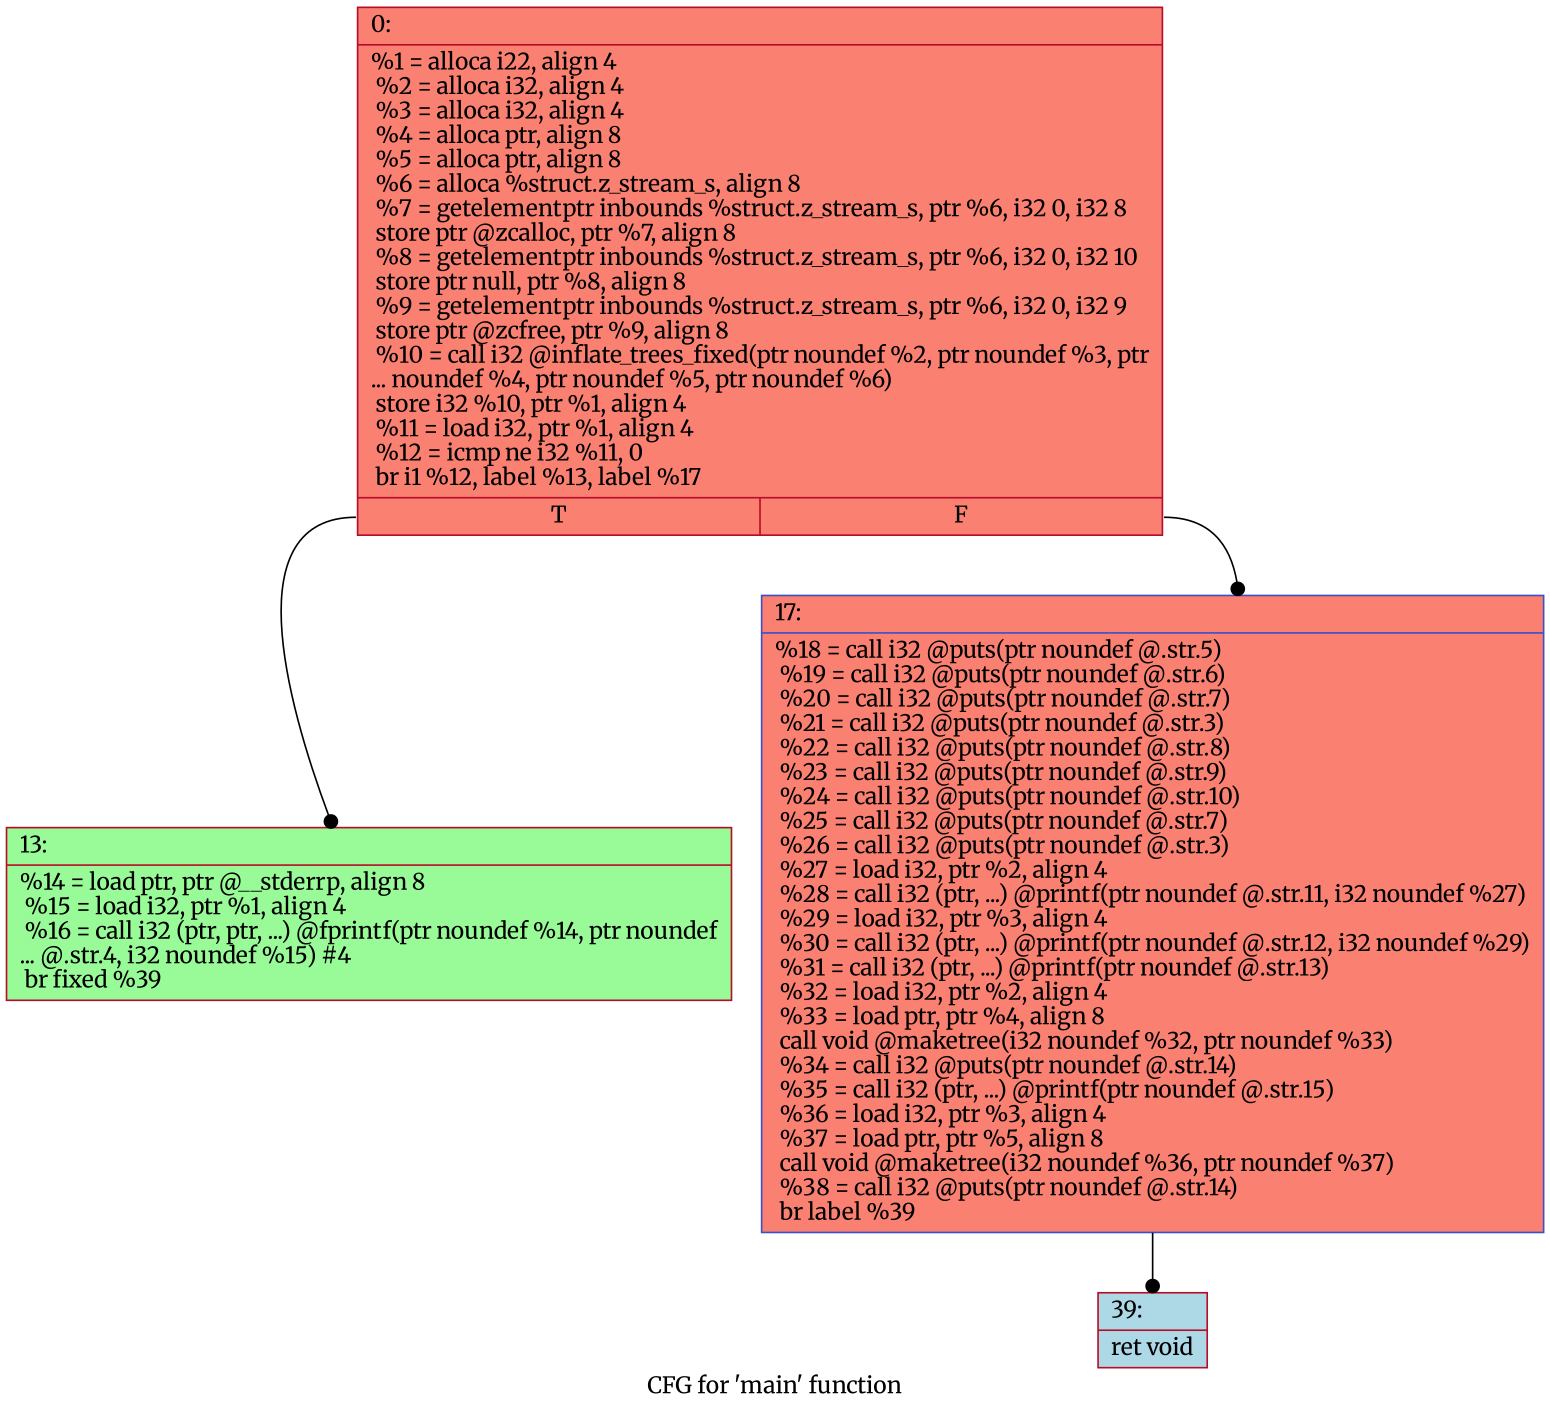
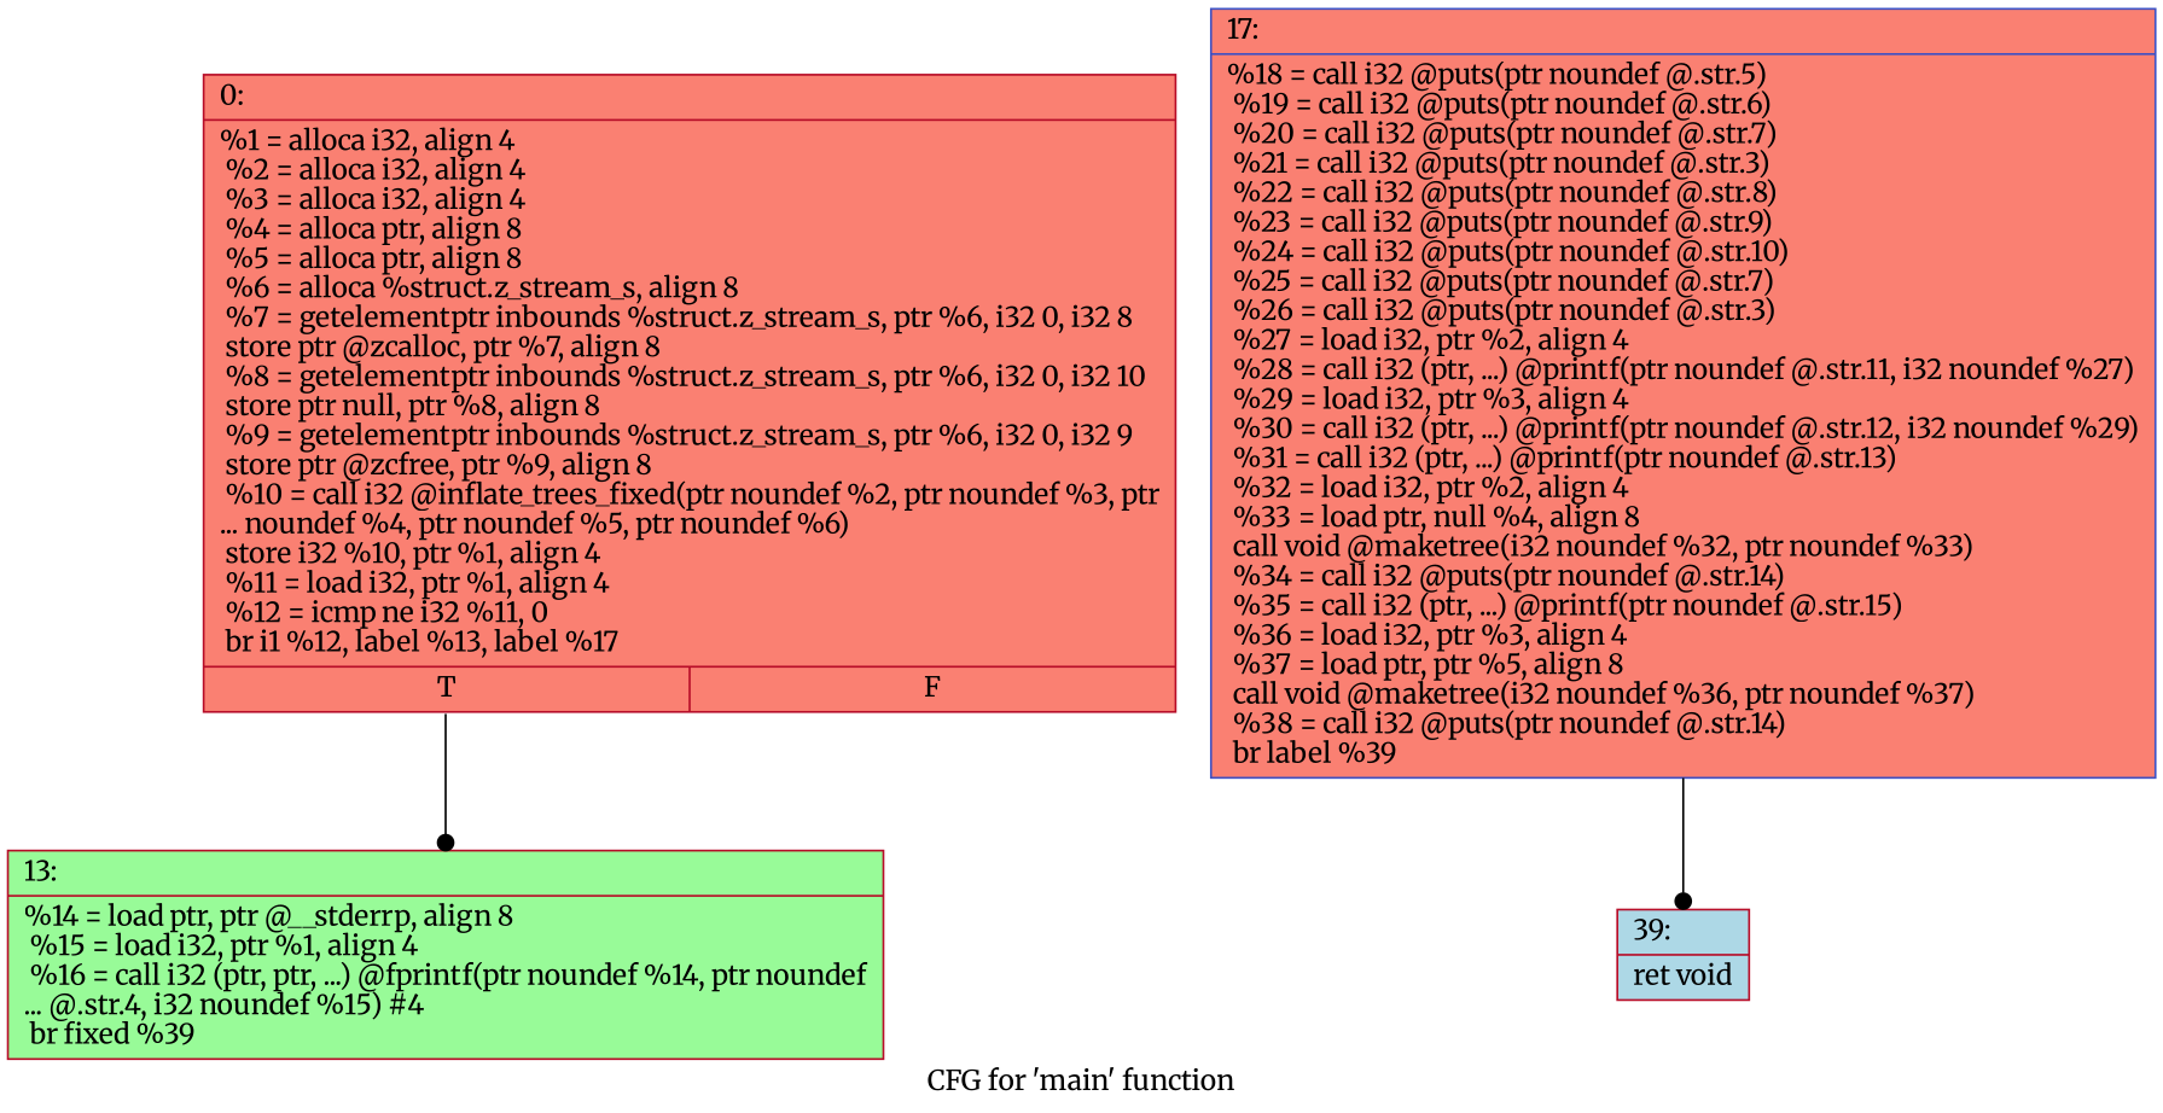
  digraph {
    fontname=Merriweather
    label="CFG for 'main' function"
    node [color="#b70d28ff" fillcolor=salmon fontname=Merriweather shape=record style=filled]
    edge [arrowhead=dot fontname=Merriweather]
-   n1 [label="{0:\l|  %1 = alloca i22, align 4\l  %2 = alloca i32, align 4\l  %3 = alloca i32, align 4\l  %4 = alloca ptr, align 8\l  %5 = alloca ptr, align 8\l  %6 = alloca %struct.z_stream_s, align 8\l  %7 = getelementptr inbounds %struct.z_stream_s, ptr %6, i32 0, i32 8\l  store ptr @zcalloc, ptr %7, align 8\l  %8 = getelementptr inbounds %struct.z_stream_s, ptr %6, i32 0, i32 10\l  store ptr null, ptr %8, align 8\l  %9 = getelementptr inbounds %struct.z_stream_s, ptr %6, i32 0, i32 9\l  store ptr @zcfree, ptr %9, align 8\l  %10 = call i32 @inflate_trees_fixed(ptr noundef %2, ptr noundef %3, ptr\l... noundef %4, ptr noundef %5, ptr noundef %6)\l  store i32 %10, ptr %1, align 4\l  %11 = load i32, ptr %1, align 4\l  %12 = icmp ne i32 %11, 0\l  br i1 %12, label %13, label %17\l|{<s0>T|<s1>F}}"]
+   n1 [label="{0:\l|  %1 = alloca i32, align 4\l  %2 = alloca i32, align 4\l  %3 = alloca i32, align 4\l  %4 = alloca ptr, align 8\l  %5 = alloca ptr, align 8\l  %6 = alloca %struct.z_stream_s, align 8\l  %7 = getelementptr inbounds %struct.z_stream_s, ptr %6, i32 0, i32 8\l  store ptr @zcalloc, ptr %7, align 8\l  %8 = getelementptr inbounds %struct.z_stream_s, ptr %6, i32 0, i32 10\l  store ptr null, ptr %8, align 8\l  %9 = getelementptr inbounds %struct.z_stream_s, ptr %6, i32 0, i32 9\l  store ptr @zcfree, ptr %9, align 8\l  %10 = call i32 @inflate_trees_fixed(ptr noundef %2, ptr noundef %3, ptr\l... noundef %4, ptr noundef %5, ptr noundef %6)\l  store i32 %10, ptr %1, align 4\l  %11 = load i32, ptr %1, align 4\l  %12 = icmp ne i32 %11, 0\l  br i1 %12, label %13, label %17\l|{<s0>T|<s1>F}}"]
    n2 [fillcolor=palegreen label="{13:\l|  %14 = load ptr, ptr @__stderrp, align 8\l  %15 = load i32, ptr %1, align 4\l  %16 = call i32 (ptr, ptr, ...) @fprintf(ptr noundef %14, ptr noundef\l... @.str.4, i32 noundef %15) #4\l  br fixed %39\l}"]
-   n3 [color="#3d50c3ff" label="{17:\l|  %18 = call i32 @puts(ptr noundef @.str.5)\l  %19 = call i32 @puts(ptr noundef @.str.6)\l  %20 = call i32 @puts(ptr noundef @.str.7)\l  %21 = call i32 @puts(ptr noundef @.str.3)\l  %22 = call i32 @puts(ptr noundef @.str.8)\l  %23 = call i32 @puts(ptr noundef @.str.9)\l  %24 = call i32 @puts(ptr noundef @.str.10)\l  %25 = call i32 @puts(ptr noundef @.str.7)\l  %26 = call i32 @puts(ptr noundef @.str.3)\l  %27 = load i32, ptr %2, align 4\l  %28 = call i32 (ptr, ...) @printf(ptr noundef @.str.11, i32 noundef %27)\l  %29 = load i32, ptr %3, align 4\l  %30 = call i32 (ptr, ...) @printf(ptr noundef @.str.12, i32 noundef %29)\l  %31 = call i32 (ptr, ...) @printf(ptr noundef @.str.13)\l  %32 = load i32, ptr %2, align 4\l  %33 = load ptr, ptr %4, align 8\l  call void @maketree(i32 noundef %32, ptr noundef %33)\l  %34 = call i32 @puts(ptr noundef @.str.14)\l  %35 = call i32 (ptr, ...) @printf(ptr noundef @.str.15)\l  %36 = load i32, ptr %3, align 4\l  %37 = load ptr, ptr %5, align 8\l  call void @maketree(i32 noundef %36, ptr noundef %37)\l  %38 = call i32 @puts(ptr noundef @.str.14)\l  br label %39\l}"]
+   n3 [color="#3d50c3ff" label="{17:\l|  %18 = call i32 @puts(ptr noundef @.str.5)\l  %19 = call i32 @puts(ptr noundef @.str.6)\l  %20 = call i32 @puts(ptr noundef @.str.7)\l  %21 = call i32 @puts(ptr noundef @.str.3)\l  %22 = call i32 @puts(ptr noundef @.str.8)\l  %23 = call i32 @puts(ptr noundef @.str.9)\l  %24 = call i32 @puts(ptr noundef @.str.10)\l  %25 = call i32 @puts(ptr noundef @.str.7)\l  %26 = call i32 @puts(ptr noundef @.str.3)\l  %27 = load i32, ptr %2, align 4\l  %28 = call i32 (ptr, ...) @printf(ptr noundef @.str.11, i32 noundef %27)\l  %29 = load i32, ptr %3, align 4\l  %30 = call i32 (ptr, ...) @printf(ptr noundef @.str.12, i32 noundef %29)\l  %31 = call i32 (ptr, ...) @printf(ptr noundef @.str.13)\l  %32 = load i32, ptr %2, align 4\l  %33 = load ptr, null %4, align 8\l  call void @maketree(i32 noundef %32, ptr noundef %33)\l  %34 = call i32 @puts(ptr noundef @.str.14)\l  %35 = call i32 (ptr, ...) @printf(ptr noundef @.str.15)\l  %36 = load i32, ptr %3, align 4\l  %37 = load ptr, ptr %5, align 8\l  call void @maketree(i32 noundef %36, ptr noundef %37)\l  %38 = call i32 @puts(ptr noundef @.str.14)\l  br label %39\l}"]
    n4 [fillcolor=lightblue label="{39:\l|  ret void\l}"]
    n1 -> n2 [tailport=s0]
-   n1 -> n3 [tailport=s1]
    n3 -> n4
  }
